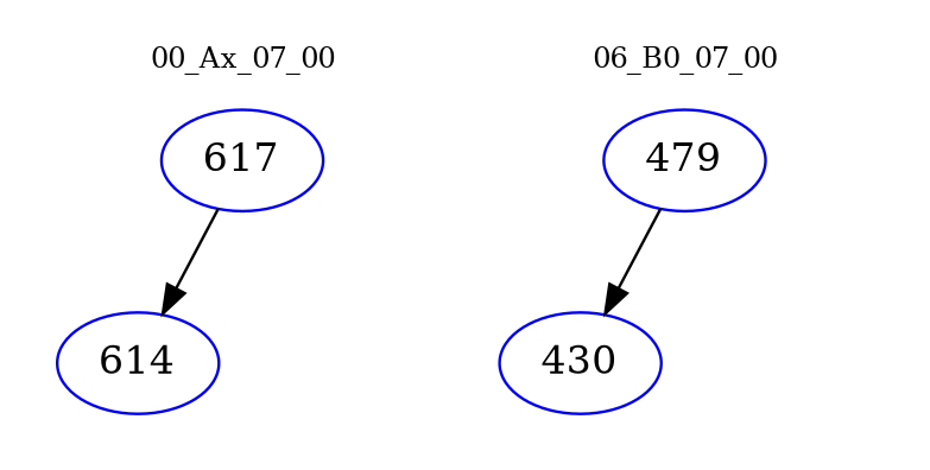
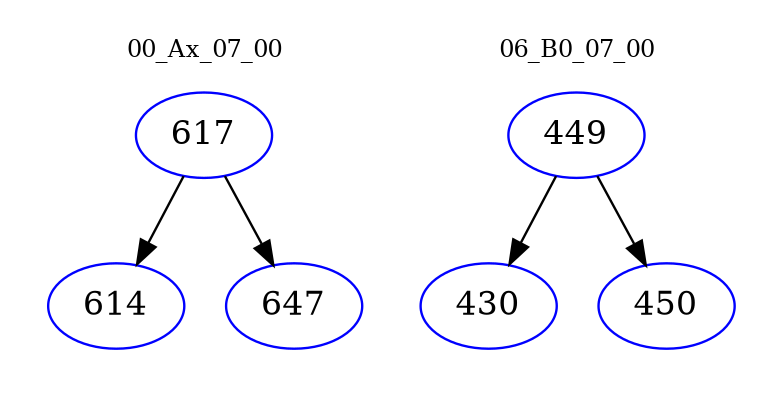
  digraph {
    node [color=blue]
    edge [color=black]
    n1 [label=617]
    n2 [label=614]
-   n4 [label=479]
+   n3 [label=647]
+   n4 [label=449]
    n5 [label=430]
+   n6 [label=450]
    subgraph cluster_1 {
      color=white
      fontsize=10
      label="00_Ax_07_00"
      n1
      n2
+     n3
    }
    subgraph cluster_2 {
      color=white
      fontsize=10
      label="06_B0_07_00"
      n4
      n5
+     n6
    }
    n1 -> n2
+   n1 -> n3
    n4 -> n5
+   n4 -> n6
  }
